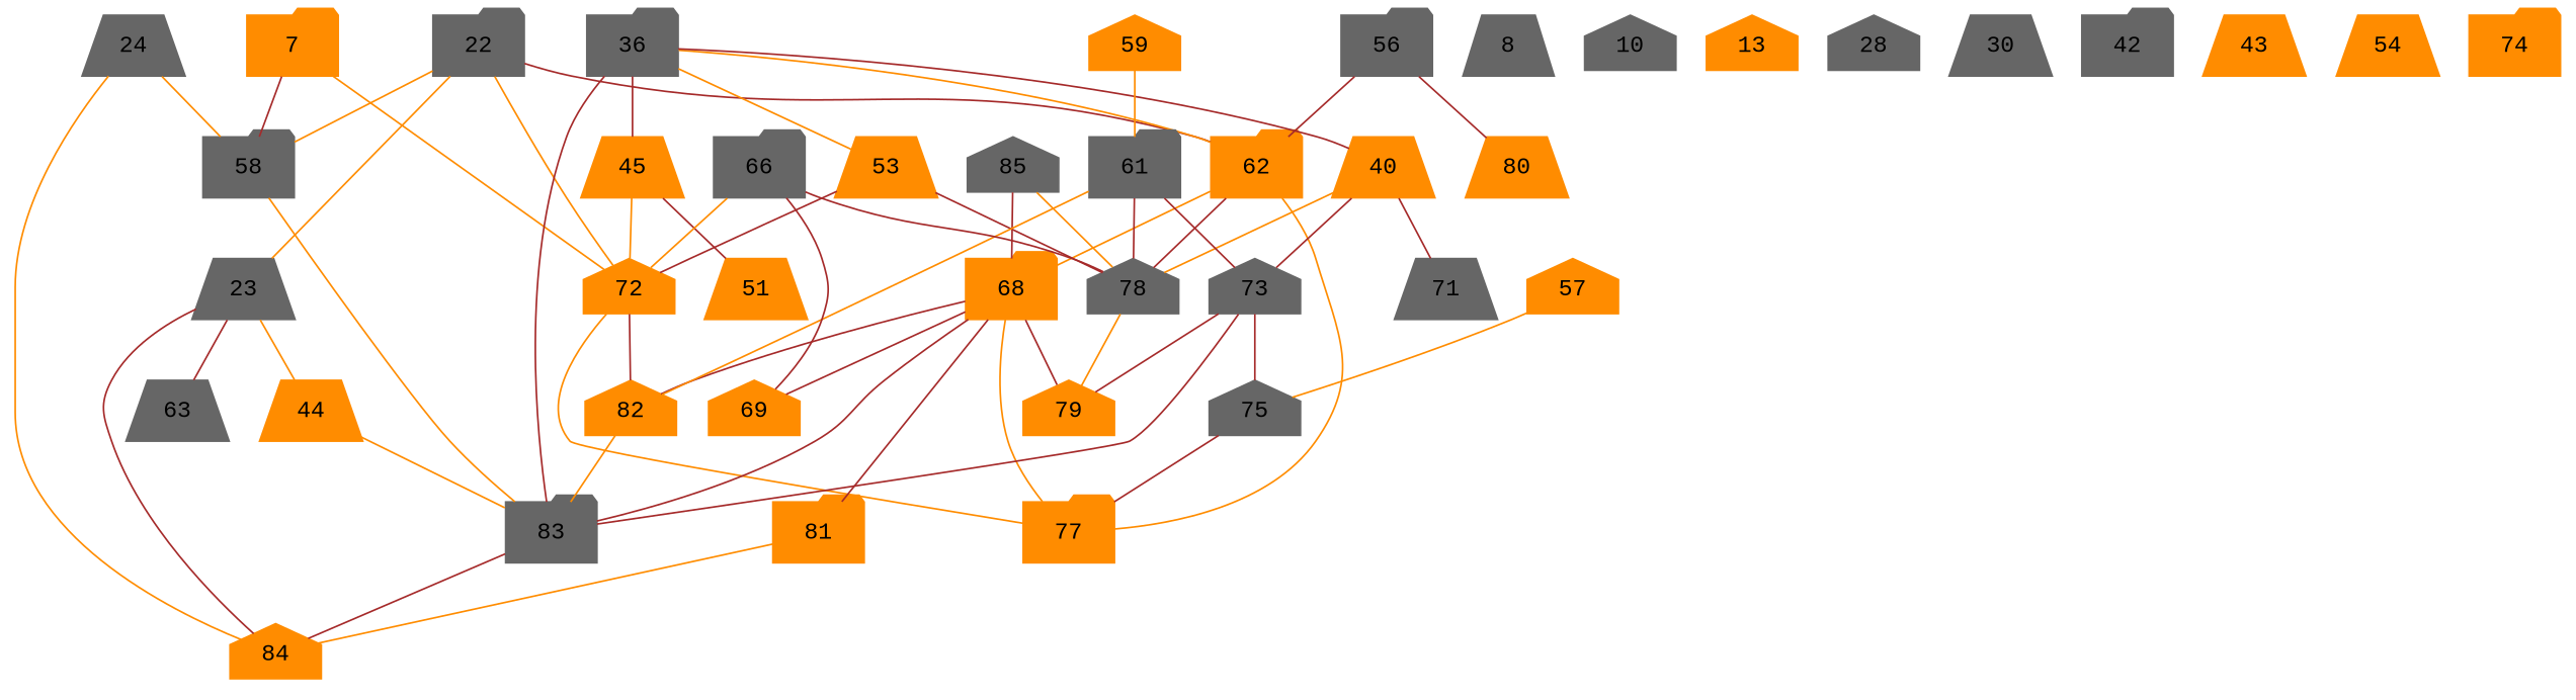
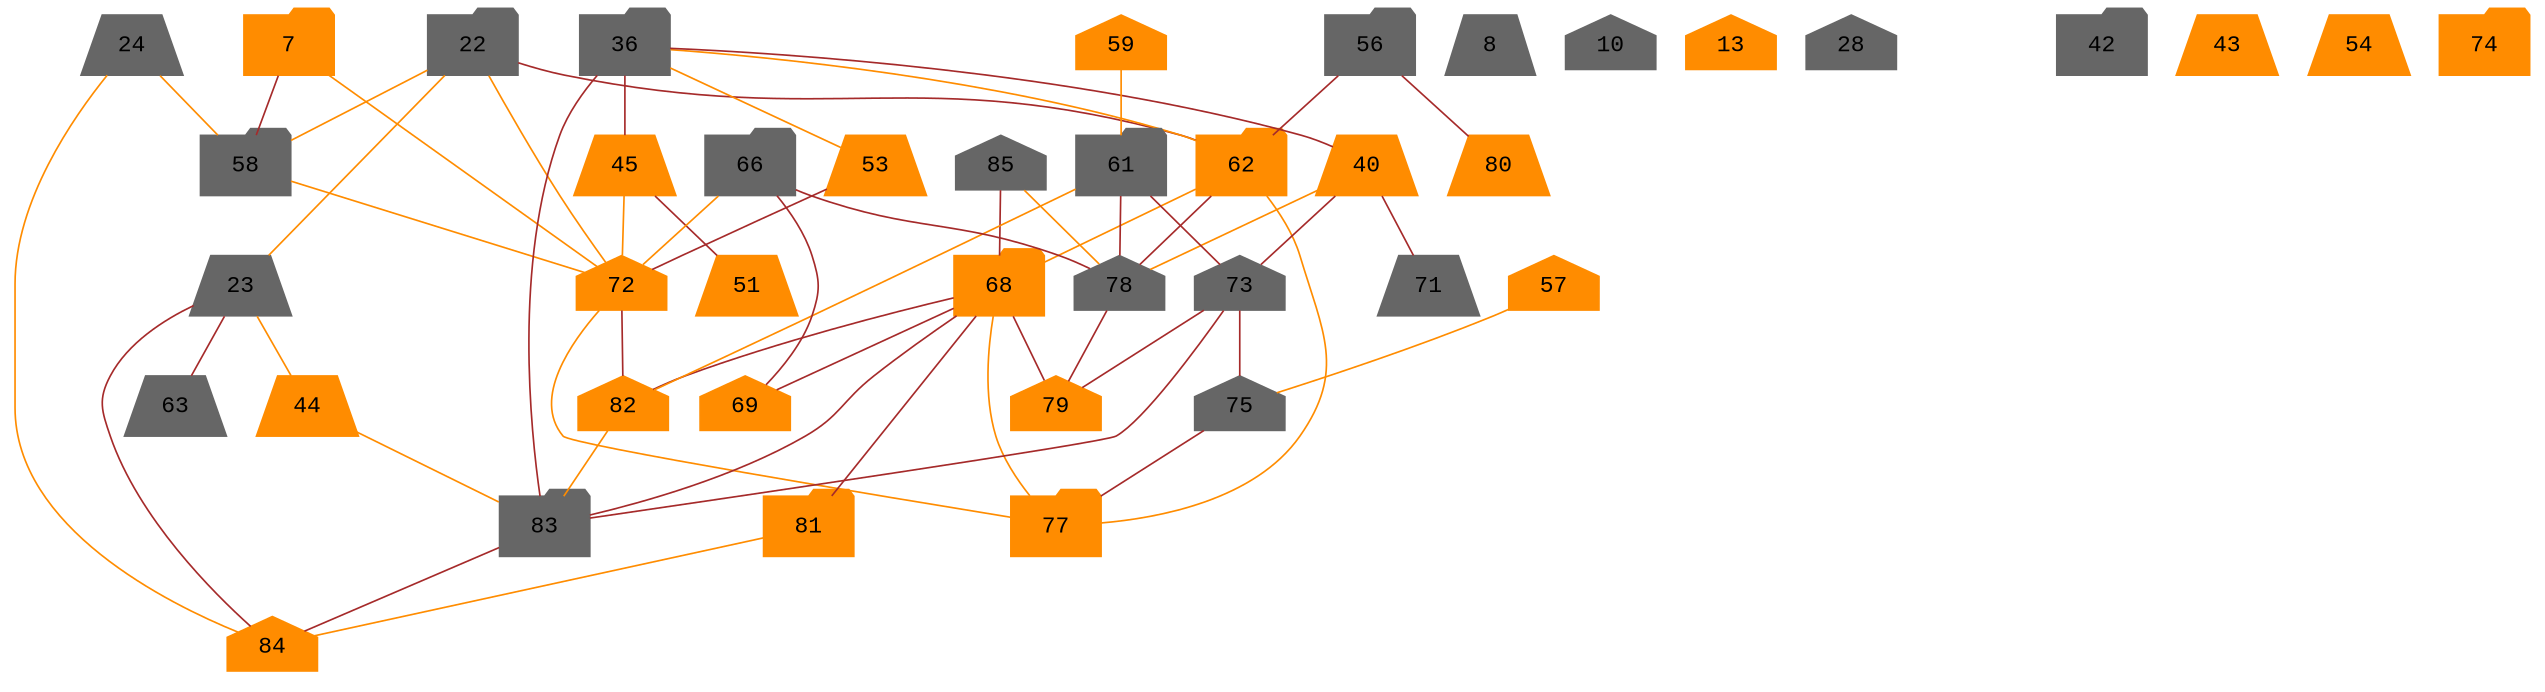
  graph {
    fontname="Liberation Mono"
    node [color=darkorange fontname="Liberation Mono" shape=folder style=filled]
    edge [color=brown fontname="Liberation Mono"]
    58 [color=gray40 super="+55"]
    83 [color=gray40 super="+76"]
    7
    72 [shape=house super="+6+31+64+70"]
    82 [shape=house super="+48"]
    77
    8 [color=gray40 shape=trapezium]
    10 [color=gray40 shape=house]
    13 [shape=house]
    22 [color=gray40 super="+20"]
    23 [color=gray40 shape=trapezium]
    62 [super="+49"]
    44 [shape=trapezium]
    63 [color=gray40 shape=trapezium]
    84 [shape=house]
    68 [super="+14+60"]
    78 [color=gray40 shape=house super="+26+50"]
    24 [color=gray40 shape=trapezium]
    28 [color=gray40 shape=house]
-   30 [color=gray40 shape=trapezium]
    69 [shape=house]
    79 [shape=house]
    81
    n24 [color=gray40 label=85 shape=house]
    40 [shape=trapezium super="+9+21"]
    71 [color=gray40 shape=trapezium]
    73 [color=gray40 shape=house super="+32+67"]
    36 [color=gray40]
    45 [shape=trapezium super="+27"]
    53 [shape=trapezium super="+34+47"]
    51 [shape=trapezium]
    75 [color=gray40 shape=house]
    42 [color=gray40]
    43 [shape=trapezium]
    54 [shape=trapezium]
    56 [color=gray40]
    80 [shape=trapezium]
    57 [shape=house]
    61 [color=gray40 super="+19+4"]
    59 [shape=house]
    66 [color=gray40 super="+37+52"]
    74
-   58 -- 83 [color=darkorange]
+   58 -- 72 [color=darkorange]
    83 -- 84
    7 -- 58
    7 -- 72 [color=darkorange]
    72 -- 82 [weight=6]
    72 -- 77 [color=darkorange]
    82 -- 83 [color=darkorange]
    22 -- 58 [color=darkorange weight=2]
    22 -- 72 [color=darkorange weight=2]
    22 -- 23 [color=darkorange]
    22 -- 62
    23 -- 44 [color=darkorange]
    23 -- 63
    23 -- 84
    62 -- 77 [color=darkorange]
    62 -- 68 [color=darkorange]
    62 -- 78 [weight=3]
    44 -- 83 [color=darkorange]
    68 -- 83
    68 -- 82 [weight=2]
    68 -- 77 [color=darkorange]
    68 -- 69
    68 -- 79 [weight=2]
    68 -- 81
-   78 -- 79 [color=darkorange]
+   78 -- 79
    24 -- 58 [color=darkorange]
    24 -- 84 [color=darkorange]
    81 -- 84 [color=darkorange]
    n24 -- 68
    n24 -- 78 [color=darkorange]
    40 -- 78 [color=darkorange]
    40 -- 71
    40 -- 73
    73 -- 83 [weight=2]
    73 -- 79
    73 -- 75
    36 -- 83
    36 -- 62 [color=darkorange]
    36 -- 40
    36 -- 45 [weight=3]
    36 -- 53 [color=darkorange]
    45 -- 72 [color=darkorange weight=4]
    45 -- 51
    53 -- 72
-   53 -- 78
    75 -- 77
    56 -- 62
    56 -- 80
    57 -- 75 [color=darkorange]
    61 -- 82 [color=darkorange]
    61 -- 78
    61 -- 73
    59 -- 61 [color=darkorange]
    66 -- 72 [color=darkorange]
    66 -- 78
    66 -- 69
  }
